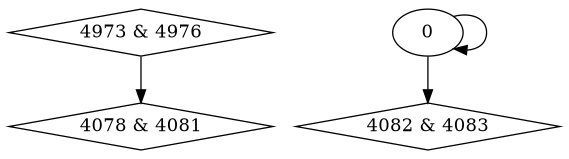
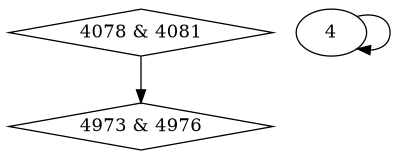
  digraph {
    node [shape=diamond]
    n1 [label="4078 & 4081"]
    n2 [label="4973 & 4976"]
-   n3 [label="4082 & 4083"]
-   4 [label=0 shape=""]
-   n2 -> n1
-   4 -> n3
+   4 [shape=""]
+   n1 -> n2
    4 -> 4
  }
